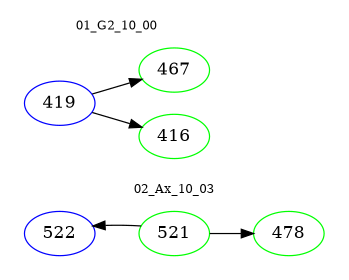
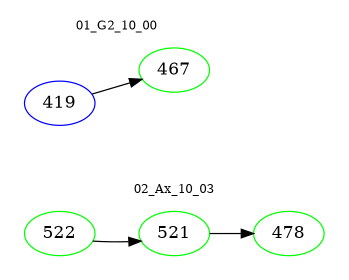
  digraph {
    rankdir=LR
    node [color=green]
    edge [color=black]
-   n1 [color=blue label=522]
+   n1 [label=522]
    n2 [label=478]
    n3 [label=521]
    n4 [color=blue label=419]
-   n5 [label=416]
    n6 [label=467]
    subgraph cluster_1 {
      color=white
      fontsize=10
      label="02_Ax_10_03"
      n1
      n2
      n3
    }
    subgraph cluster_2 {
      color=white
      fontsize=10
      label="01_G2_10_00"
      n4
-     n5
      n6
    }
-   n3 -> n1
+   n1 -> n3
    n3 -> n2
-   n4 -> n5
    n4 -> n6
  }
